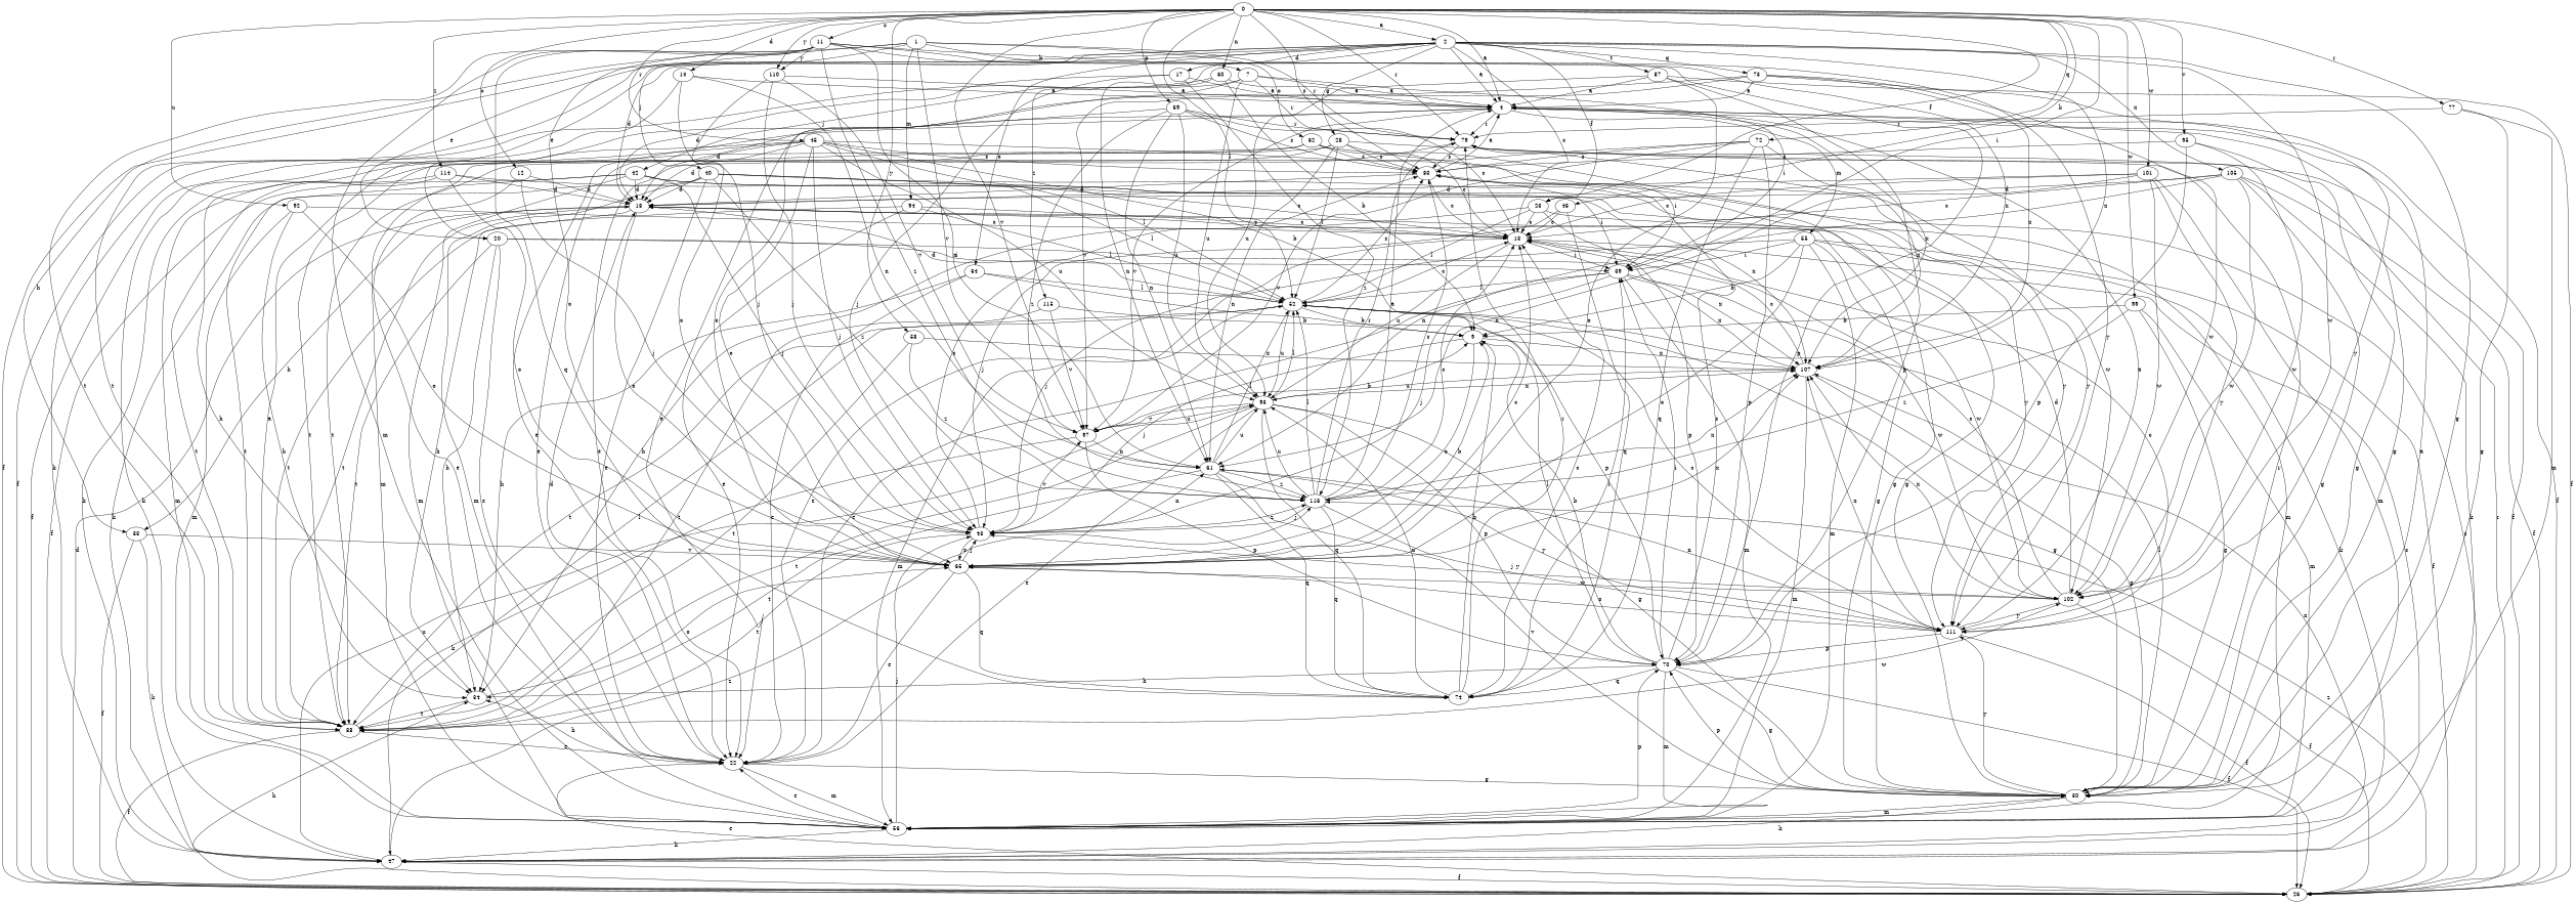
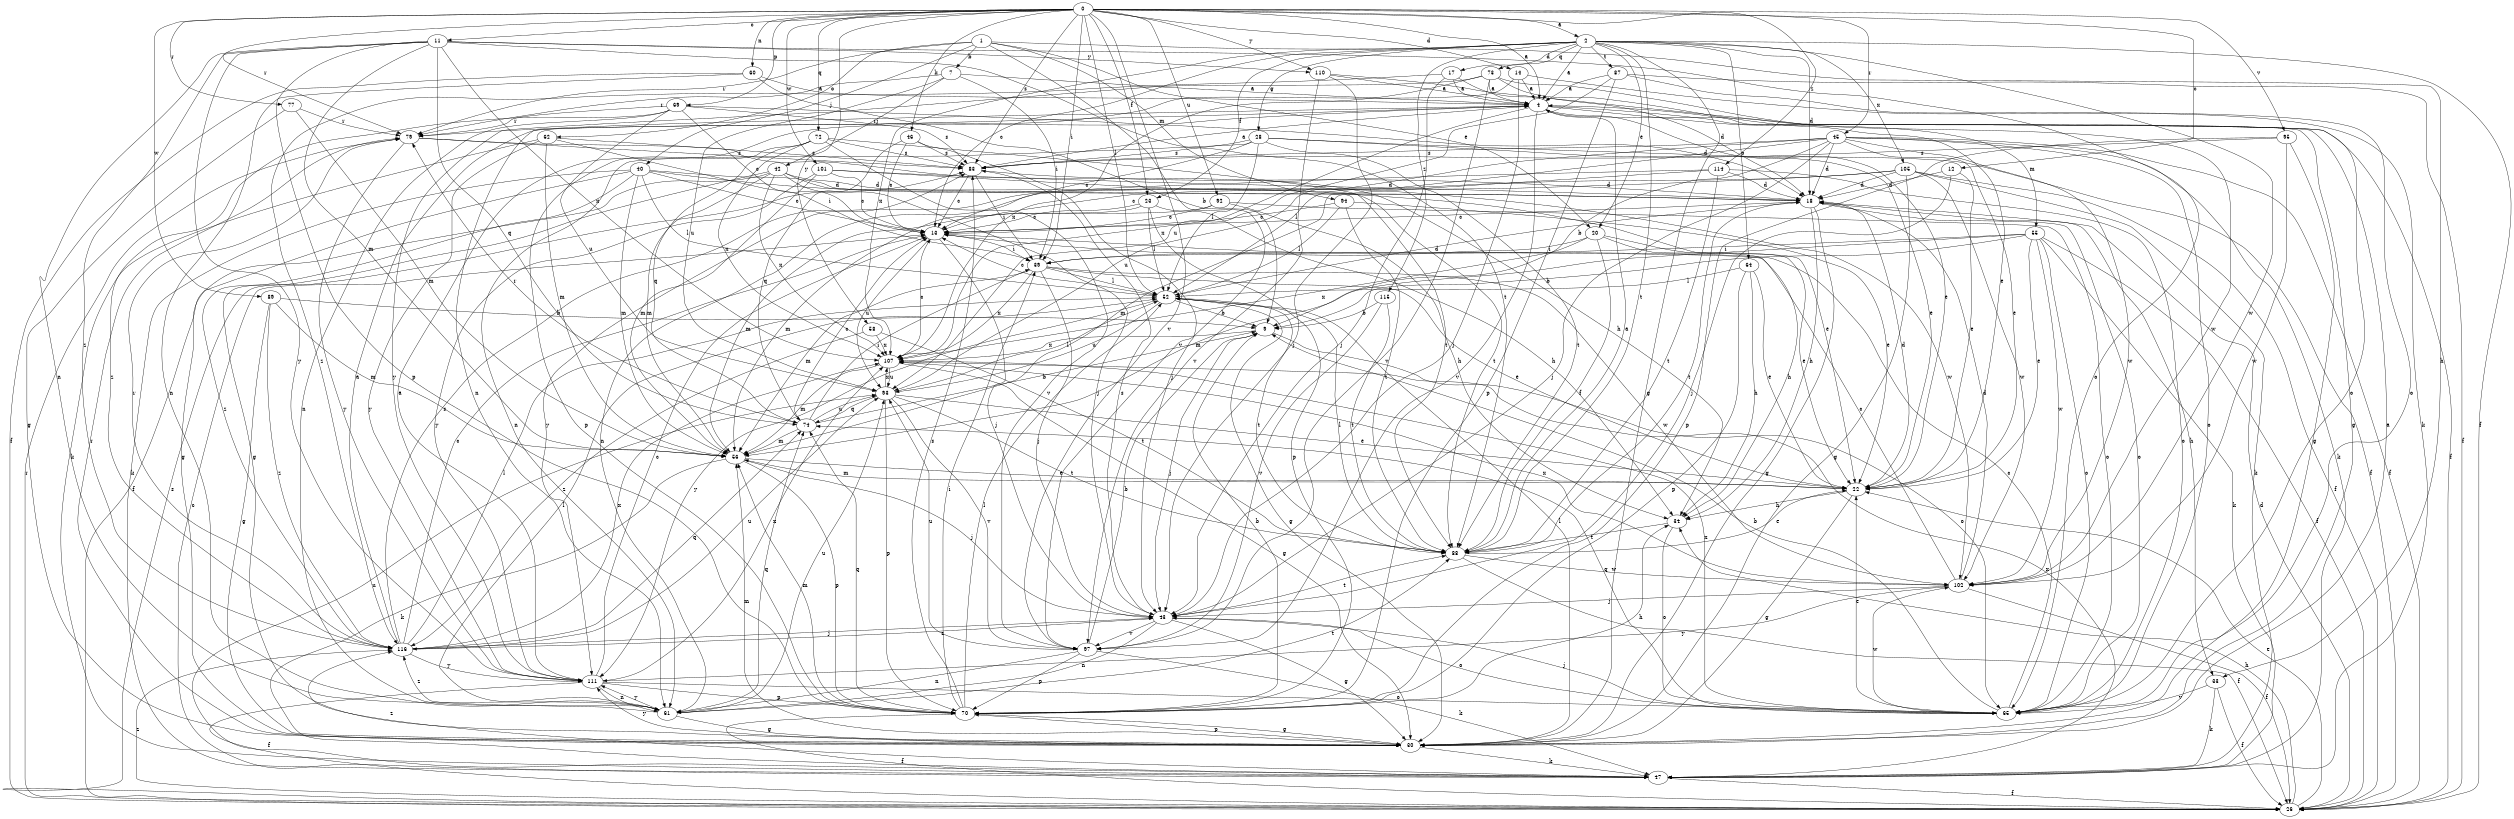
  strict digraph {
    0
    2
    4
    11
    12
    14
    23
    39
    46
    52
    58
    60
    69
    72
    n15 [label=45]
    77
    79
    83
    92
    95
    97
-   99
+   99 [label=89]
    101
    110
    114
    20
    13
    17
    18
    26
    28
    30
    64
    73
    87
    88
    102
    105
    107
    115
    22
    55
    65
    56
    61
    70
    74
    111
    116
    43
    47
    34
    93
    9
    1
    7
    33
    40
    n59 [label=94]
    62
    42
    0 -> 2 [label=a]
    0 -> 4 [label=a]
    0 -> 11 [label=c]
    0 -> 12 [label=c]
    0 -> 14 [label=d]
    0 -> 23 [label=f]
    0 -> 39 [label=i]
    0 -> 46 [label=k]
    0 -> 52 [label=l]
    0 -> 58 [label=y]
    0 -> 60 [label=n]
    0 -> 69 [label=p]
    0 -> 72 [label=q]
    0 -> n15 [label=r]
    0 -> 77 [label=r]
    0 -> 79 [label=r]
    0 -> 83 [label=s]
    0 -> 92 [label=u]
    0 -> 95 [label=v]
    0 -> 97 [label=v]
    0 -> 99 [label=w]
    0 -> 101 [label=w]
    0 -> 110 [label=y]
    0 -> 114 [label=z]
    2 -> 4 [label=a]
    2 -> 23 [label=f]
    2 -> 20 [label=e]
    2 -> 13 [label=c]
    2 -> 17 [label=d]
    2 -> 18 [label=d]
    2 -> 26 [label=f]
    2 -> 28 [label=g]
    2 -> 30 [label=g]
    2 -> 64 [label=o]
    2 -> 73 [label=q]
    2 -> 87 [label=t]
    2 -> 88 [label=t]
    2 -> 102 [label=w]
    2 -> 105 [label=x]
    2 -> 107 [label=x]
    2 -> 115 [label=z]
    4 -> 79 [label=r]
    4 -> 97 [label=v]
    4 -> 26 [label=f]
    4 -> 30 [label=g]
    4 -> 107 [label=x]
    4 -> 22 [label=e]
    4 -> 55 [label=m]
    11 -> 110 [label=y]
    11 -> 88 [label=t]
    11 -> 107 [label=x]
    11 -> 65 [label=o]
    11 -> 56 [label=m]
    11 -> 61 [label=n]
    11 -> 70 [label=p]
    11 -> 74 [label=q]
    11 -> 111 [label=y]
    11 -> 116 [label=z]
    12 -> 18 [label=d]
    12 -> 22 [label=e]
    12 -> 43 [label=j]
    14 -> 4 [label=a]
    14 -> 61 [label=n]
    14 -> 43 [label=j]
    14 -> 47 [label=k]
    23 -> 52 [label=l]
    23 -> 13 [label=c]
    23 -> 56 [label=m]
    23 -> 70 [label=p]
    23 -> 34 [label=h]
    39 -> 52 [label=l]
    39 -> 102 [label=w]
    39 -> 107 [label=x]
    39 -> 22 [label=e]
    39 -> 56 [label=m]
    39 -> 43 [label=j]
    46 -> 13 [label=c]
    46 -> 74 [label=q]
    46 -> 43 [label=j]
-   52 -> 83 [label=s]
+   46 -> 83 [label=s]
    52 -> 13 [label=c]
    52 -> 18 [label=d]
    52 -> 30 [label=g]
    52 -> 88 [label=t]
-   52 -> 111 [label=c]
+   52 -> 111 [label=y]
    52 -> 93 [label=u]
    52 -> 9 [label=b]
    58 -> 88 [label=t]
    58 -> 107 [label=x]
    58 -> 116 [label=z]
    60 -> 4 [label=a]
    60 -> 26 [label=f]
    60 -> 61 [label=n]
    60 -> 9 [label=b]
    69 -> 79 [label=r]
    69 -> 83 [label=s]
    69 -> 13 [label=c]
    69 -> 18 [label=d]
    69 -> 61 [label=n]
    69 -> 116 [label=z]
    69 -> 93 [label=u]
    72 -> 83 [label=s]
    72 -> 97 [label=v]
    72 -> 88 [label=t]
    72 -> 107 [label=x]
    72 -> 70 [label=p]
    72 -> 74 [label=q]
    n15 -> 52 [label=l]
    n15 -> 83 [label=s]
    n15 -> 18 [label=d]
    n15 -> 26 [label=f]
    n15 -> 102 [label=w]
    n15 -> 22 [label=e]
    n15 -> 65 [label=o]
    n15 -> 43 [label=j]
    n15 -> 47 [label=k]
    n15 -> 93 [label=u]
    n15 -> 9 [label=b]
    77 -> 79 [label=r]
    77 -> 30 [label=g]
    77 -> 56 [label=m]
    79 -> 83 [label=s]
    79 -> 111 [label=y]
    79 -> 34 [label=h]
    83 -> 4 [label=a]
    83 -> 39 [label=i]
    83 -> 13 [label=c]
    83 -> 18 [label=d]
    92 -> 13 [label=c]
    92 -> 65 [label=o]
    92 -> 56 [label=m]
    92 -> 34 [label=h]
    95 -> 83 [label=s]
    95 -> 30 [label=g]
    95 -> 102 [label=w]
    95 -> 70 [label=p]
    97 -> 61 [label=n]
    97 -> 70 [label=p]
    97 -> 47 [label=k]
    97 -> 93 [label=u]
    97 -> 9 [label=b]
    99 -> 30 [label=g]
    99 -> 56 [label=m]
    99 -> 116 [label=z]
    99 -> 9 [label=b]
    101 -> 13 [label=c]
    101 -> 18 [label=d]
    101 -> 102 [label=w]
    101 -> 56 [label=m]
-   101 -> 61 [label=n]
    101 -> 111 [label=y]
    110 -> 4 [label=a]
    110 -> 97 [label=v]
    110 -> 65 [label=o]
    110 -> 43 [label=j]
    114 -> 18 [label=d]
    114 -> 88 [label=t]
    114 -> 65 [label=o]
    114 -> 56 [label=m]
    114 -> 111 [label=y]
    20 -> 39 [label=i]
-   20 -> 88 [label=t]
+   20 -> 88 [label=f]
    20 -> 107 [label=x]
    20 -> 22 [label=e]
    20 -> 34 [label=h]
    13 -> 39 [label=i]
    13 -> 43 [label=j]
    13 -> 93 [label=u]
    17 -> 4 [label=a]
    17 -> 18 [label=d]
    17 -> 116 [label=z]
    17 -> 43 [label=j]
    18 -> 13 [label=c]
    18 -> 30 [label=g]
    18 -> 88 [label=t]
    18 -> 65 [label=o]
    18 -> 34 [label=h]
    18 -> 33 [label=h]
    26 -> 79 [label=r]
    26 -> 83 [label=s]
    26 -> 18 [label=d]
    26 -> 22 [label=e]
    26 -> 116 [label=z]
    26 -> 34 [label=h]
    28 -> 52 [label=l]
    28 -> 83 [label=s]
    28 -> 13 [label=c]
    28 -> 26 [label=f]
    28 -> 88 [label=t]
    28 -> 22 [label=e]
    28 -> 61 [label=n]
    30 -> 4 [label=a]
    30 -> 52 [label=l]
    30 -> 79 [label=r]
    30 -> 56 [label=m]
    30 -> 70 [label=p]
    30 -> 111 [label=y]
    30 -> 47 [label=k]
    64 -> 52 [label=l]
    64 -> 22 [label=e]
    64 -> 70 [label=p]
    64 -> 34 [label=h]
    73 -> 4 [label=a]
    73 -> 97 [label=v]
    73 -> 102 [label=w]
    73 -> 107 [label=x]
    73 -> 22 [label=e]
    73 -> 111 [label=y]
    87 -> 4 [label=a]
    87 -> 26 [label=f]
    87 -> 65 [label=o]
    87 -> 70 [label=p]
    87 -> 93 [label=u]
    88 -> 4 [label=a]
    88 -> 52 [label=l]
    88 -> 26 [label=f]
    88 -> 102 [label=w]
    88 -> 22 [label=e]
    102 -> 13 [label=c]
    102 -> 18 [label=d]
    102 -> 26 [label=f]
    102 -> 107 [label=x]
    102 -> 111 [label=y]
    102 -> 43 [label=j]
    105 -> 13 [label=c]
    105 -> 18 [label=d]
    105 -> 26 [label=f]
    105 -> 30 [label=g]
    105 -> 102 [label=w]
    105 -> 61 [label=n]
    105 -> 47 [label=k]
    107 -> 13 [label=c]
    107 -> 30 [label=g]
    107 -> 56 [label=m]
    107 -> 93 [label=u]
    115 -> 97 [label=v]
    115 -> 88 [label=t]
    115 -> 9 [label=b]
    22 -> 18 [label=d]
    22 -> 30 [label=g]
    22 -> 56 [label=m]
    22 -> 34 [label=h]
    55 -> 39 [label=i]
    55 -> 26 [label=f]
    55 -> 102 [label=w]
    55 -> 22 [label=e]
    55 -> 65 [label=o]
    55 -> 56 [label=m]
    55 -> 47 [label=k]
    55 -> 9 [label=b]
    65 -> 13 [label=c]
    65 -> 102 [label=w]
    65 -> 107 [label=x]
    65 -> 22 [label=e]
    65 -> 74 [label=q]
    65 -> 43 [label=j]
    65 -> 9 [label=b]
    56 -> 22 [label=e]
    56 -> 70 [label=p]
    56 -> 43 [label=j]
    56 -> 47 [label=k]
    61 -> 52 [label=l]
-   61 -> 30 [label=v]
+   61 -> 30 [label=g]
    61 -> 88 [label=t]
    61 -> 74 [label=q]
    61 -> 111 [label=y]
    61 -> 116 [label=z]
    61 -> 93 [label=u]
    70 -> 39 [label=i]
    70 -> 52 [label=l]
    70 -> 83 [label=s]
    70 -> 26 [label=f]
    70 -> 30 [label=g]
    70 -> 56 [label=m]
    70 -> 74 [label=q]
    70 -> 34 [label=h]
    70 -> 9 [label=b]
    74 -> 39 [label=i]
    74 -> 79 [label=r]
    74 -> 13 [label=c]
-   52 -> 56 [label=m]
+   74 -> 56 [label=m]
    74 -> 93 [label=u]
    74 -> 9 [label=b]
    111 -> 4 [label=a]
    111 -> 13 [label=c]
    111 -> 26 [label=f]
    111 -> 107 [label=x]
    111 -> 65 [label=o]
    111 -> 61 [label=n]
    111 -> 70 [label=p]
    116 -> 4 [label=a]
    116 -> 52 [label=l]
    116 -> 79 [label=r]
    116 -> 83 [label=s]
    116 -> 13 [label=c]
    116 -> 107 [label=x]
    116 -> 74 [label=q]
    116 -> 111 [label=y]
    116 -> 43 [label=j]
    116 -> 93 [label=u]
    43 -> 83 [label=s]
    43 -> 97 [label=v]
-   93 -> 30 [label=g]
+   43 -> 30 [label=g]
    43 -> 88 [label=t]
    43 -> 65 [label=o]
    43 -> 61 [label=n]
    43 -> 116 [label=z]
    47 -> 13 [label=c]
    47 -> 26 [label=f]
    47 -> 107 [label=x]
    47 -> 116 [label=z]
    47 -> 93 [label=u]
    34 -> 88 [label=t]
    34 -> 65 [label=o]
    93 -> 52 [label=l]
    93 -> 97 [label=v]
    93 -> 88 [label=t]
    93 -> 107 [label=x]
    93 -> 22 [label=e]
    93 -> 70 [label=p]
    93 -> 74 [label=q]
    9 -> 107 [label=x]
    9 -> 65 [label=o]
    9 -> 43 [label=j]
    1 -> 79 [label=r]
    1 -> 97 [label=v]
    1 -> 20 [label=e]
    1 -> 7 [label=b]
    1 -> 33 [label=h]
    1 -> 40 [label=j]
    1 -> n59 [label=m]
    1 -> 62 [label=o]
    7 -> 4 [label=a]
    7 -> 39 [label=i]
    7 -> 79 [label=r]
-   7 -> 65 [label=o]
    7 -> 93 [label=u]
    7 -> 42 [label=j]
    33 -> 26 [label=f]
    33 -> 65 [label=v]
    33 -> 47 [label=k]
    40 -> 52 [label=l]
    40 -> 13 [label=c]
    40 -> 18 [label=d]
    40 -> 30 [label=g]
    40 -> 22 [label=e]
    40 -> 56 [label=m]
    40 -> 116 [label=z]
    40 -> 47 [label=k]
    n59 -> 52 [label=l]
    n59 -> 13 [label=c]
    n59 -> 88 [label=t]
    n59 -> 22 [label=e]
    62 -> 39 [label=i]
    62 -> 83 [label=s]
    62 -> 56 [label=m]
    62 -> 111 [label=y]
    62 -> 47 [label=k]
    42 -> 18 [label=d]
    42 -> 26 [label=f]
    42 -> 30 [label=g]
    42 -> 88 [label=t]
    42 -> 107 [label=x]
    42 -> 56 [label=m]
    42 -> 43 [label=j]
  }
